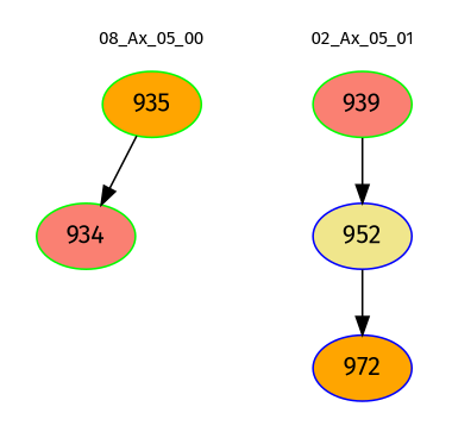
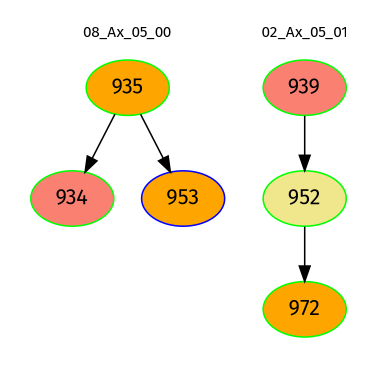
  digraph {
    fontname="Fira Sans"
    node [color=green fillcolor=orange fontname="Fira Sans" style=filled]
    edge [color=black fontname="Fira Sans"]
    n1 [label=935]
    n2 [fillcolor=salmon label=934]
-   n4 [color=blue fillcolor=khaki label=952]
+   n3 [color=blue label=953]
+   n4 [fillcolor=khaki label=952]
    n5 [fillcolor=salmon label=939]
-   n6 [color=blue label=972]
+   n6 [label=972]
    subgraph cluster_1 {
      color=white
      fontsize=10
      label="08_Ax_05_00"
      n1
      n2
+     n3
    }
    subgraph cluster_2 {
      color=white
      fontsize=10
      label="02_Ax_05_01"
      n4
      n5
      n6
    }
    n1 -> n2
+   n1 -> n3
    n4 -> n6
    n5 -> n4
  }
